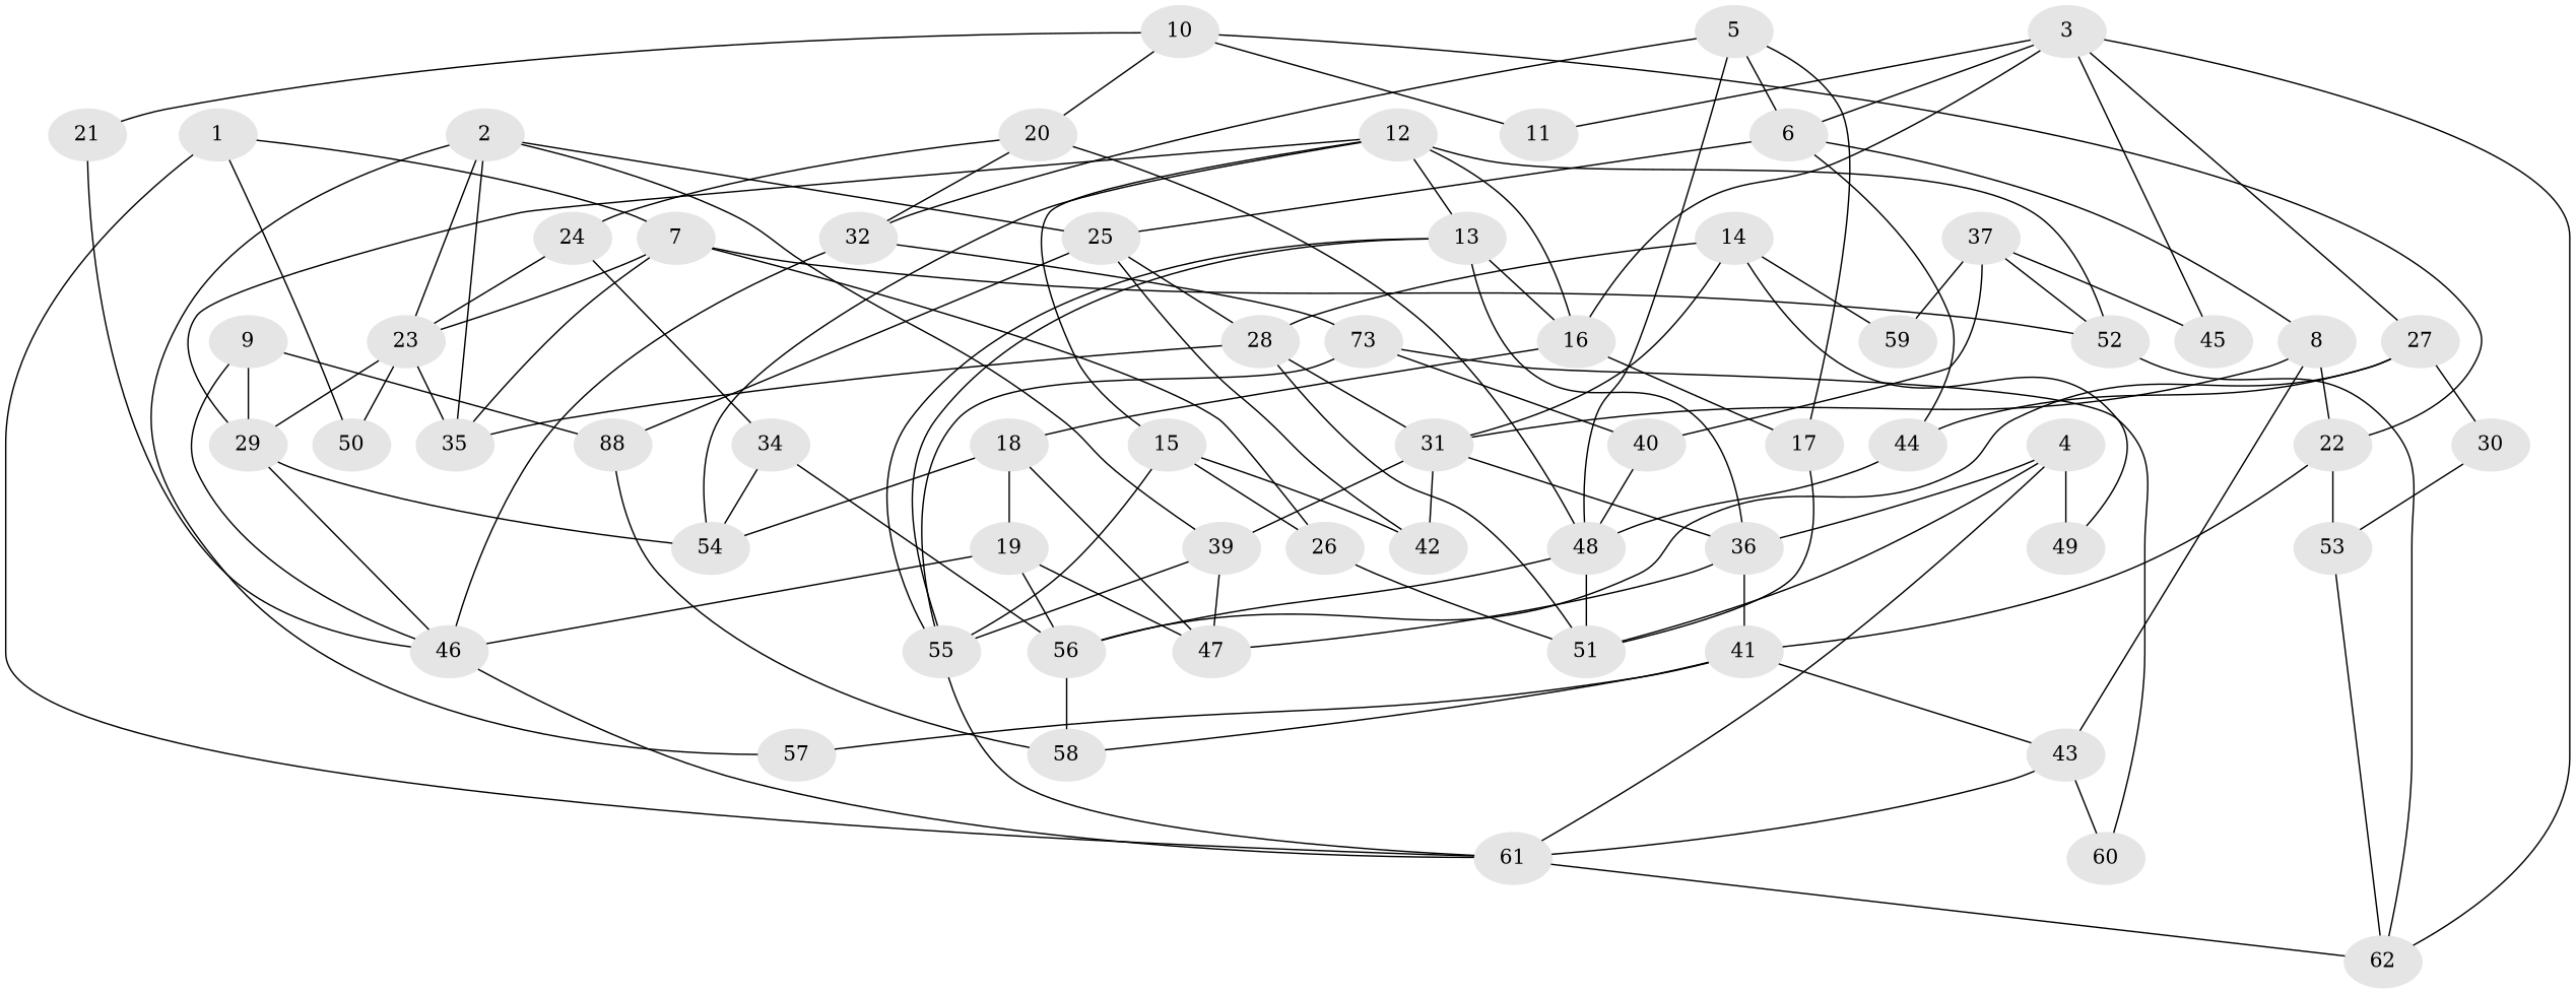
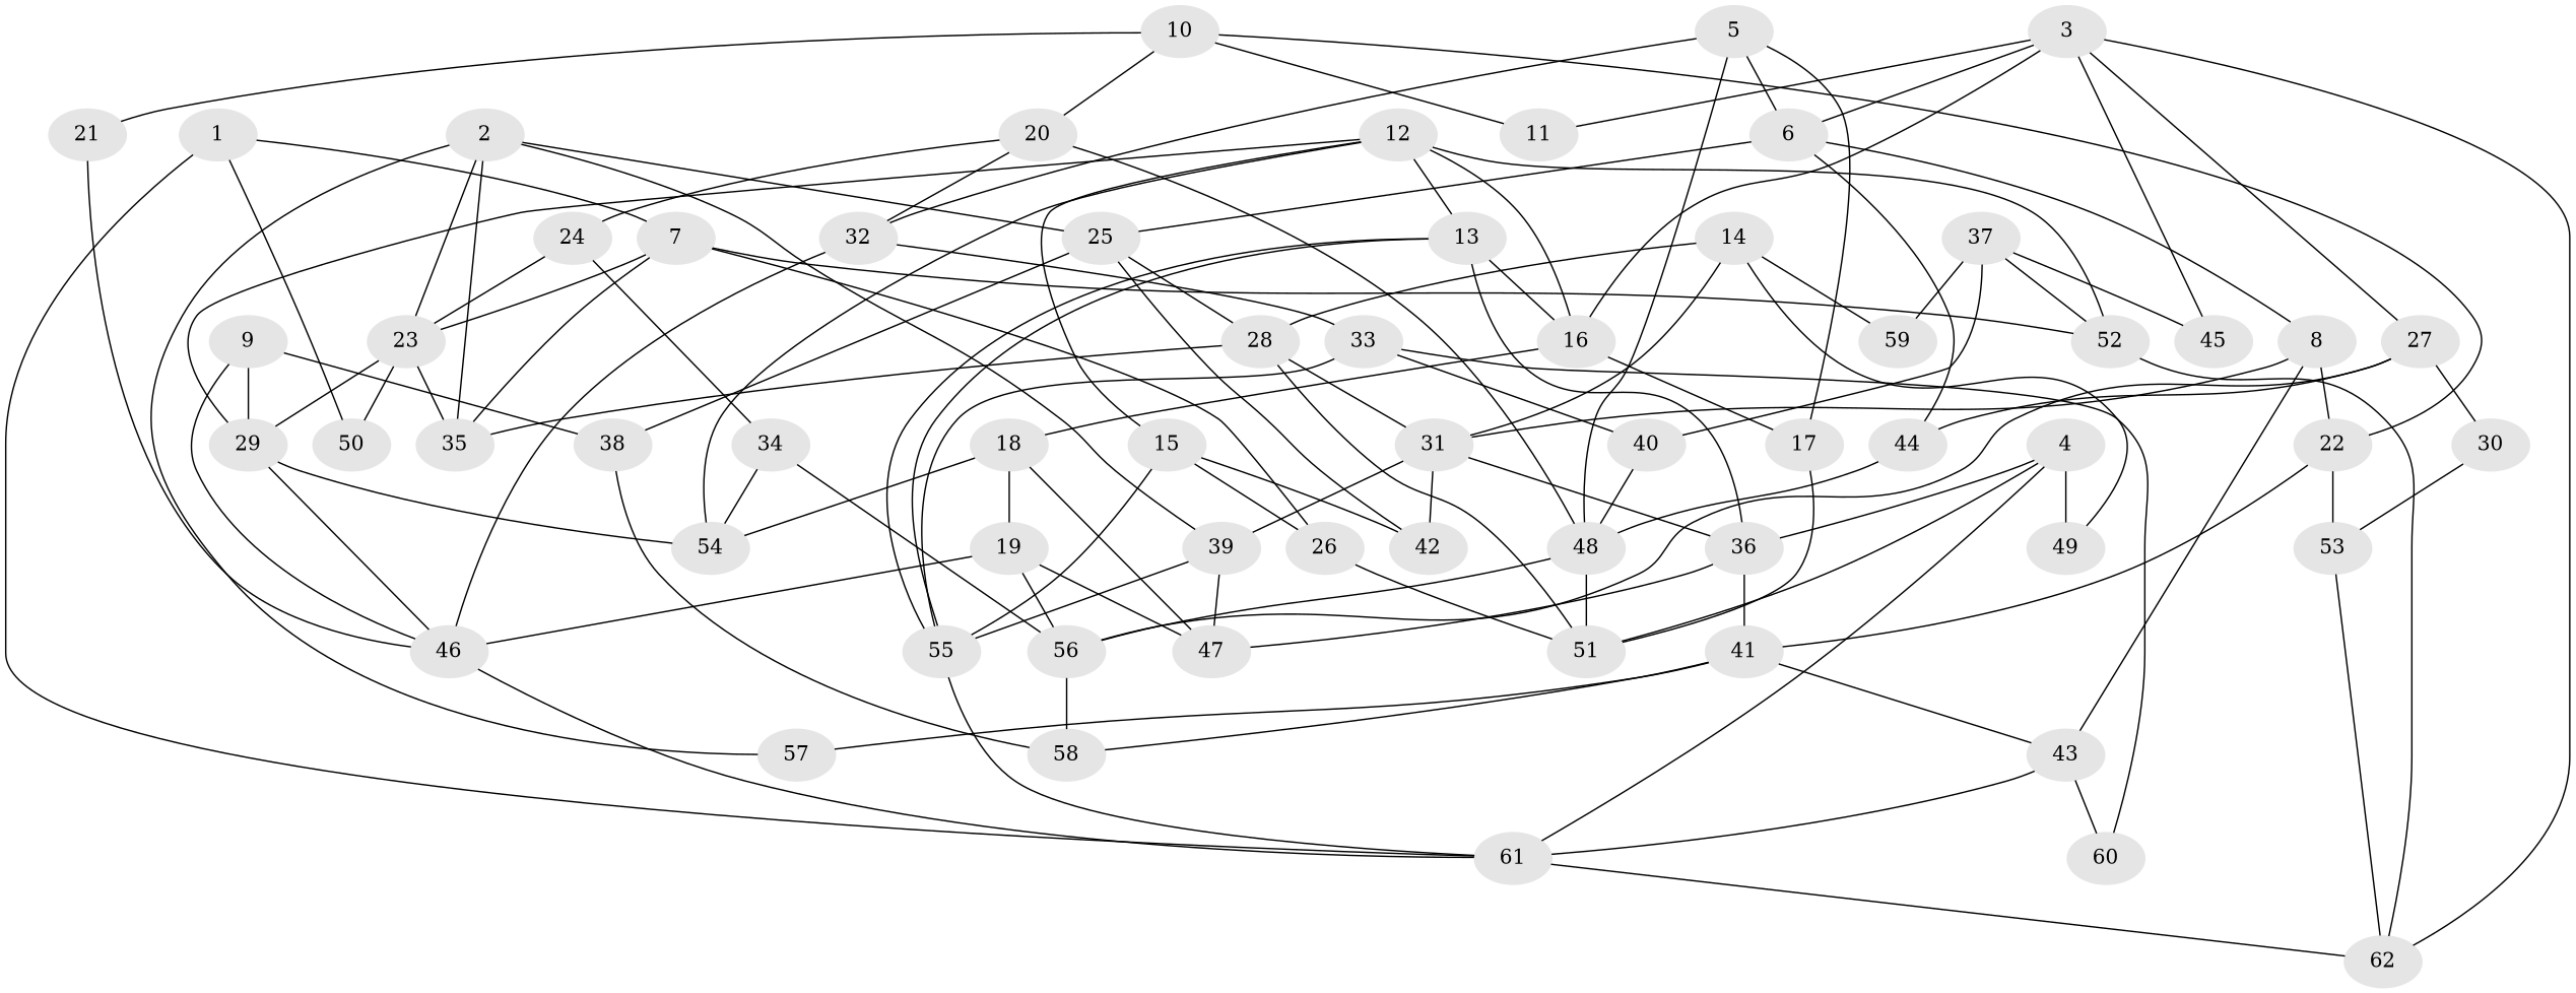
  graph {
    node [color=gray90 style=filled]
    1
    7
    50
    61
    23
    35
    26
    52
    62
    2
    25
    39
    57
    29
-   38 [label=88]
+   38
    28
    42
    55
    47
    3
    6
    11
    16
    27
    45
    8
    44
    17
    18
    56
    30
    4
    36
    49
    51
    41
    5
    32
    48
    46
-   33 [label=73]
+   33
    22
    31
    43
    53
    60
    9
    54
    58
    10
    20
    21
    24
    12
    13
    15
    14
    59
    19
    34
    40
    37
    1 -- 7
    1 -- 50
    1 -- 61
    7 -- 23
    7 -- 35
    7 -- 26
    7 -- 52
    61 -- 62
    23 -- 50
    23 -- 35
    23 -- 29
    26 -- 51
    52 -- 62
    2 -- 23
    2 -- 35
    2 -- 25
    2 -- 39
    2 -- 57
    25 -- 38
    25 -- 28
    25 -- 42
    39 -- 55
    39 -- 47
    29 -- 46
    29 -- 54
    38 -- 58
    28 -- 35
    28 -- 51
    28 -- 31
    55 -- 61
    3 -- 62
    3 -- 6
    3 -- 11
    3 -- 16
    3 -- 27
    3 -- 45
    6 -- 25
    6 -- 8
    6 -- 44
    16 -- 17
    16 -- 18
    27 -- 44
    27 -- 56
    27 -- 30
    8 -- 22
    8 -- 31
    8 -- 43
    44 -- 48
    17 -- 51
    18 -- 47
    18 -- 54
    18 -- 19
    56 -- 58
    30 -- 53
    4 -- 61
    4 -- 36
    4 -- 49
    4 -- 51
    36 -- 47
    36 -- 41
    41 -- 57
    41 -- 43
    41 -- 58
    5 -- 6
    5 -- 17
    5 -- 32
    5 -- 48
    32 -- 46
    32 -- 33
    48 -- 56
    48 -- 51
    46 -- 61
    33 -- 55
    33 -- 60
    33 -- 40
    22 -- 41
    22 -- 53
    31 -- 39
    31 -- 42
    31 -- 36
    43 -- 61
    43 -- 60
    53 -- 62
    9 -- 29
    9 -- 38
    9 -- 46
    10 -- 11
    10 -- 22
    10 -- 20
    10 -- 21
    20 -- 32
    20 -- 48
    20 -- 24
    21 -- 46
    24 -- 23
    24 -- 34
    12 -- 52
    12 -- 29
    12 -- 16
    12 -- 54
    12 -- 13
    12 -- 15
    13 -- 55
    13 -- 55
    13 -- 16
    13 -- 36
    15 -- 26
    15 -- 42
    15 -- 55
    14 -- 28
    14 -- 49
    14 -- 31
    14 -- 59
    19 -- 47
    19 -- 56
    19 -- 46
    34 -- 56
    34 -- 54
    40 -- 48
    37 -- 52
    37 -- 45
    37 -- 59
    37 -- 40
  }
